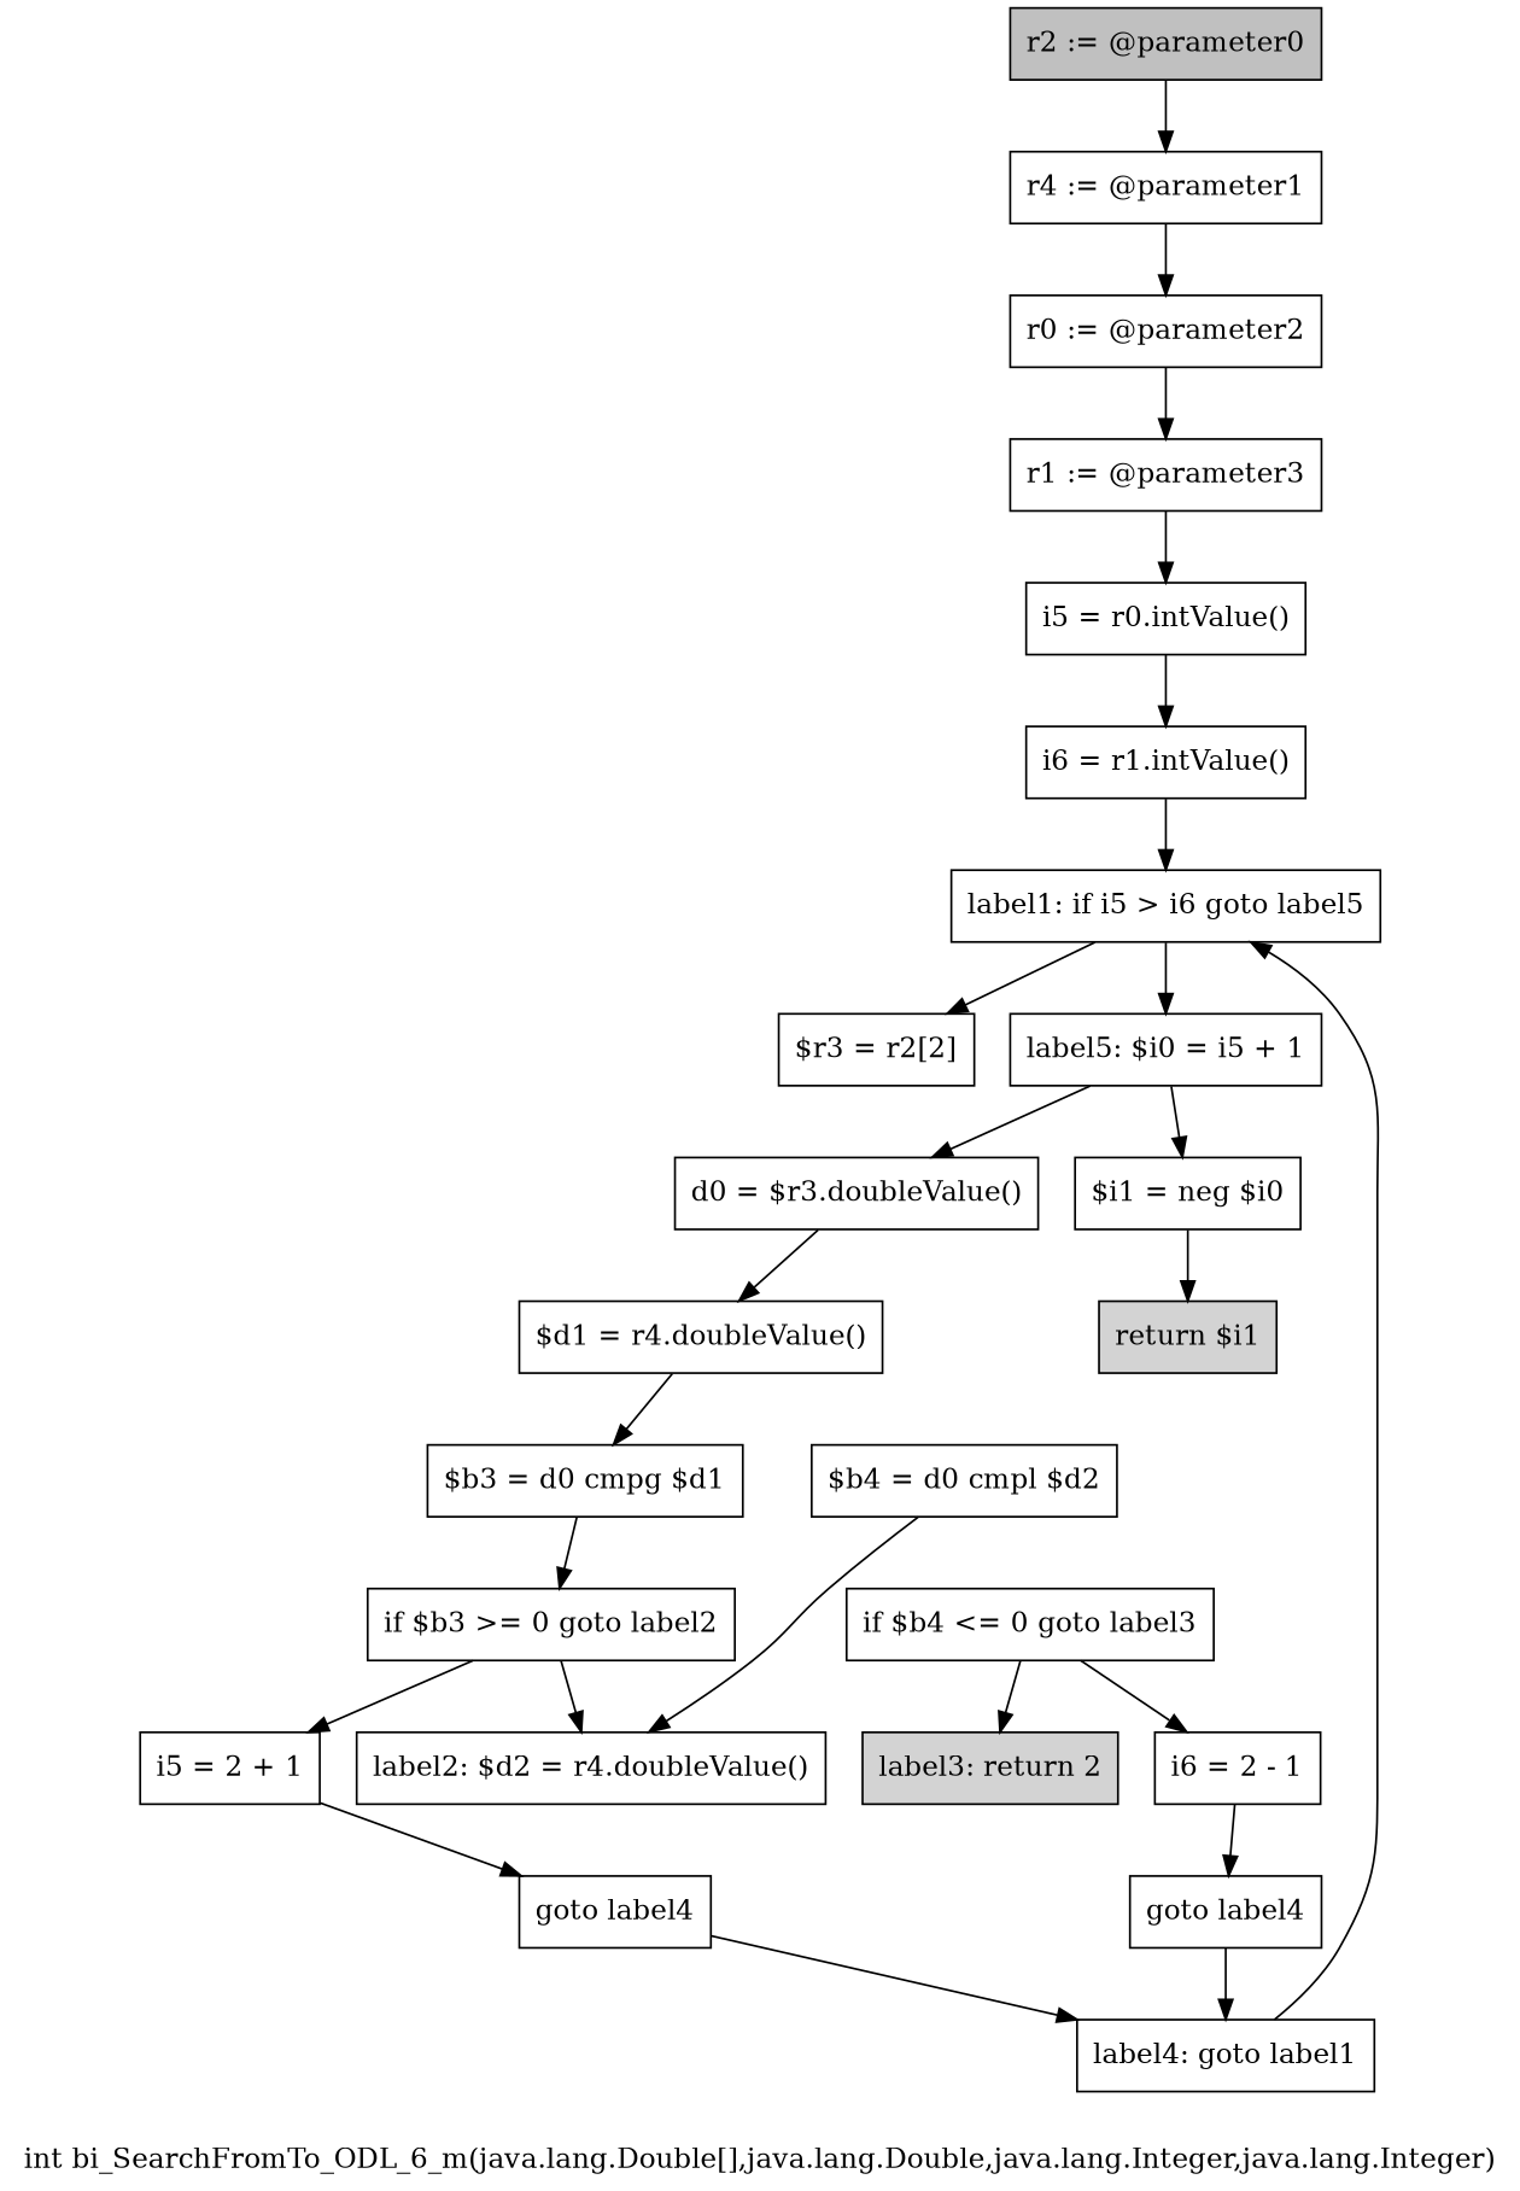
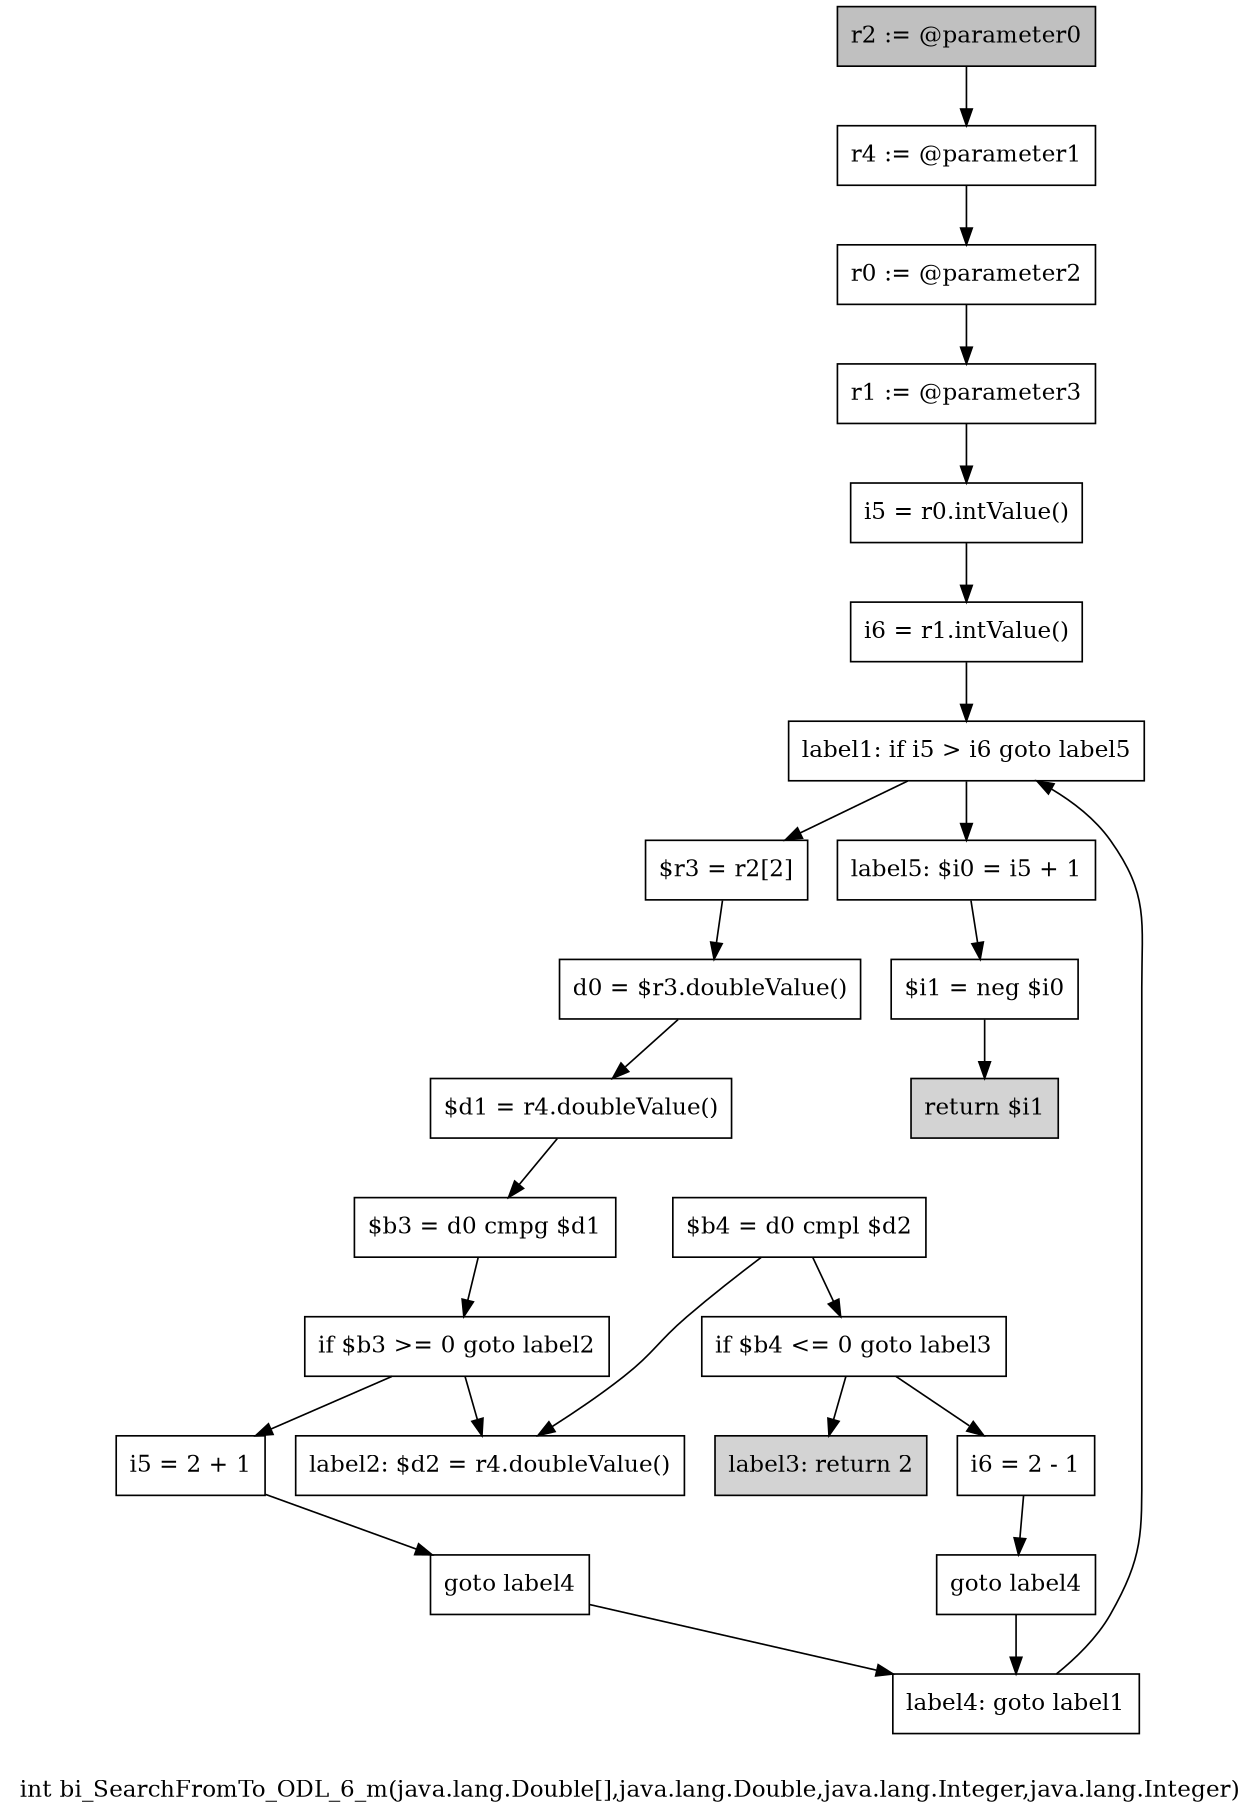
  digraph {
    label="int bi_SearchFromTo_ODL_6_m(java.lang.Double[],java.lang.Double,java.lang.Integer,java.lang.Integer)"
    node [shape=box]
    n1 [fillcolor=gray label="r2 := @parameter0" style=filled]
    n2 [label="r4 := @parameter1"]
    n3 [label="r0 := @parameter2"]
    n4 [label="r1 := @parameter3"]
    n5 [label="i5 = r0.intValue()"]
    n6 [label="i6 = r1.intValue()"]
    n7 [label="label1: if i5 > i6 goto label5"]
    n8 [label="$r3 = r2[2]"]
    n9 [label="label5: $i0 = i5 + 1"]
    n10 [label="d0 = $r3.doubleValue()"]
    n11 [label="$i1 = neg $i0"]
    n12 [label="$d1 = r4.doubleValue()"]
    n13 [fillcolor=lightgray label="return $i1" style=filled]
    n14 [label="$b3 = d0 cmpg $d1"]
    n15 [label="if $b3 >= 0 goto label2"]
    n16 [label="i5 = 2 + 1"]
    n17 [label="label2: $d2 = r4.doubleValue()"]
    n18 [label="goto label4"]
    n19 [label="label4: goto label1"]
    n20 [label="$b4 = d0 cmpl $d2"]
    n21 [label="if $b4 <= 0 goto label3"]
    n22 [label="i6 = 2 - 1"]
    n23 [fillcolor=lightgray label="label3: return 2" style=filled]
    n24 [label="goto label4"]
    n1 -> n2
    n2 -> n3
    n3 -> n4
    n4 -> n5
    n5 -> n6
    n6 -> n7
    n7 -> n8
    n7 -> n9
-   n9 -> n10
+   n8 -> n10
    n9 -> n11
    n10 -> n12
    n11 -> n13
    n12 -> n14
    n14 -> n15
    n15 -> n16
    n15 -> n17
    n16 -> n18
    n18 -> n19
    n19 -> n7
    n20 -> n17
+   n20 -> n21
    n21 -> n22
    n21 -> n23
    n22 -> n24
    n24 -> n19
  }
